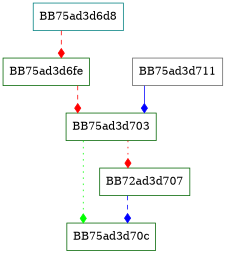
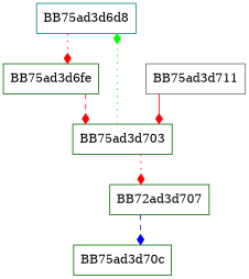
  digraph {
    splines=ortho
    node [color=darkgreen shape=box]
    edge [arrowhead=diamond color=red style=dotted]
    BB75ad3d6d8 [color=teal]
    BB75ad3d6fe
    BB75ad3d711 [color=gray40]
    BB75ad3d703
    BB75ad3d70c
    n6 [label=BB72ad3d707]
-   BB75ad3d6d8 -> BB75ad3d6fe [style=dashed]
+   BB75ad3d6d8 -> BB75ad3d6fe
    BB75ad3d6fe -> BB75ad3d703 [style=dashed]
-   BB75ad3d711 -> BB75ad3d703 [color=blue style=solid]
-   BB75ad3d703 -> BB75ad3d70c [color=green]
+   BB75ad3d711 -> BB75ad3d703 [style=solid]
+   BB75ad3d703 -> BB75ad3d6d8 [color=green]
    BB75ad3d703 -> n6
    n6 -> BB75ad3d70c [color=blue style=dashed]
  }
